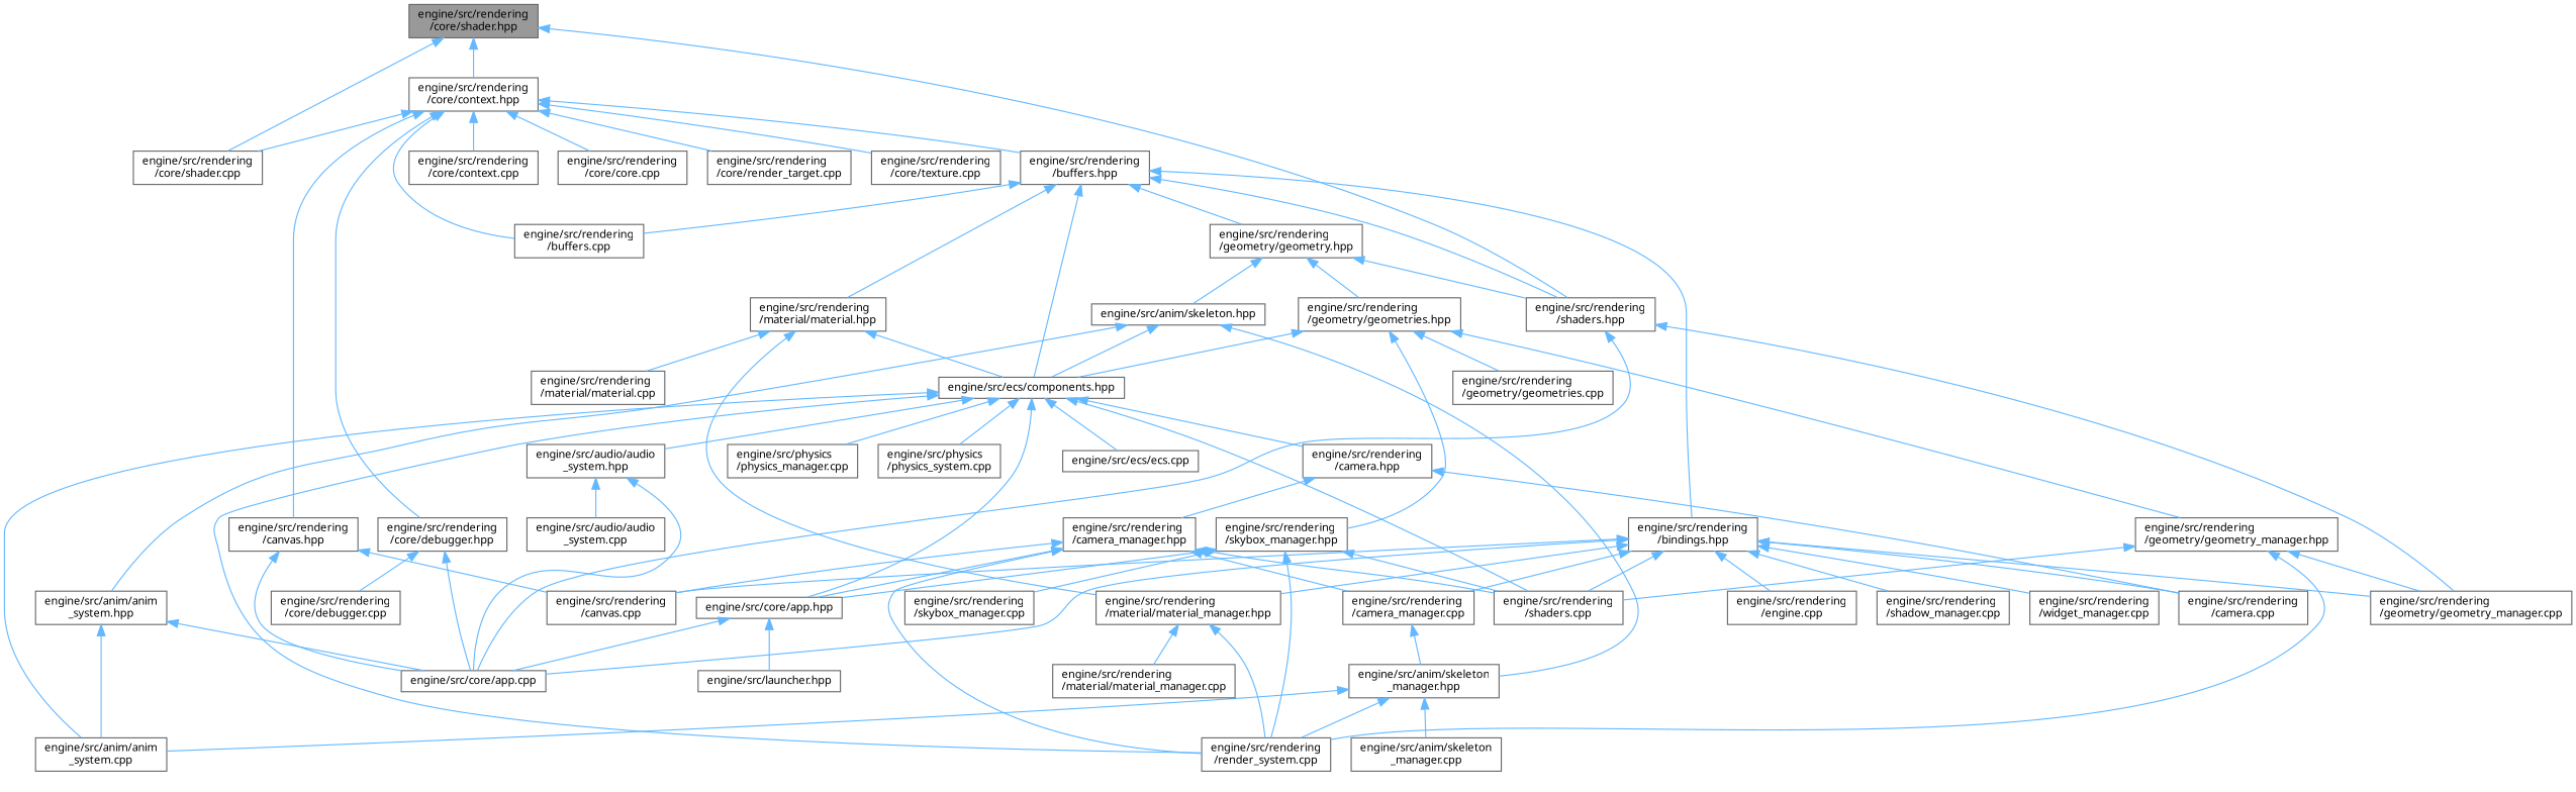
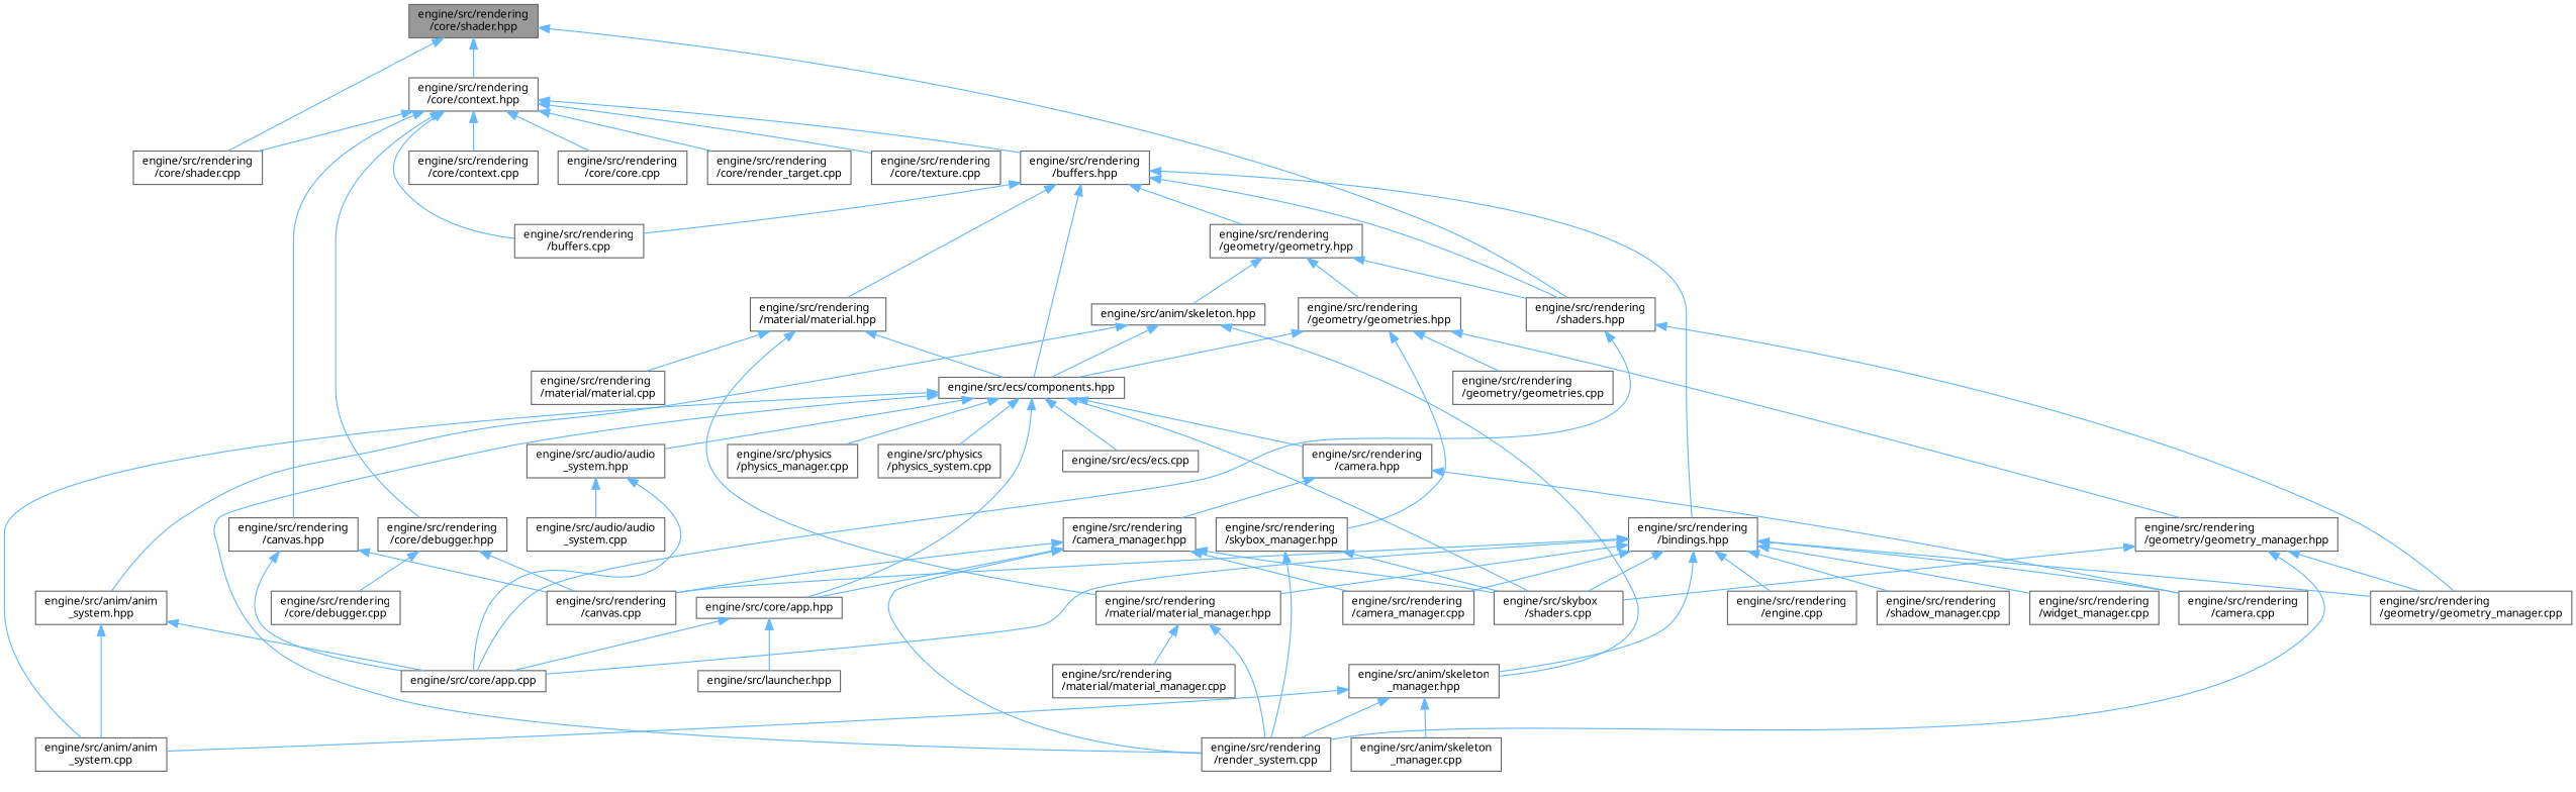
  digraph {
    fontname="Noto Sans"
    node [color=grey40 fillcolor=white fontname="Noto Sans" fontsize=10 shape=box style=filled]
    edge [color=steelblue1 dir=back fontname="Noto Sans" fontsize=10 labelfontname=Helvetica labelfontsize=10 style=solid]
    n1 [color=gray40 fillcolor=grey60 fontcolor=black height=0.2 label="engine/src/rendering\l/core/shader.hpp" width=0.4]
    n2 [height=0.2 label="engine/src/rendering\l/core/context.hpp" width=0.4]
    n3 [height=0.2 label="engine/src/rendering\l/shaders.hpp" width=0.4]
    n4 [height=0.2 label="engine/src/rendering\l/core/shader.cpp" width=0.4]
    n5 [height=0.2 label="engine/src/rendering\l/buffers.cpp" width=0.4]
    n6 [height=0.2 label="engine/src/rendering\l/buffers.hpp" width=0.4]
    n7 [height=0.2 label="engine/src/rendering\l/canvas.hpp" width=0.4]
    n8 [height=0.2 label="engine/src/rendering\l/core/context.cpp" width=0.4]
    n9 [height=0.2 label="engine/src/rendering\l/core/core.cpp" width=0.4]
    n10 [height=0.2 label="engine/src/rendering\l/core/debugger.hpp" width=0.4]
    n11 [height=0.2 label="engine/src/rendering\l/core/render_target.cpp" width=0.4]
    n12 [height=0.2 label="engine/src/rendering\l/core/texture.cpp" width=0.4]
    n13 [height=0.2 label="engine/src/core/app.cpp" width=0.4]
    n14 [height=0.2 label="engine/src/rendering\l/geometry/geometry_manager.cpp" width=0.4]
    n15 [height=0.2 label="engine/src/ecs/components.hpp" width=0.4]
    n16 [height=0.2 label="engine/src/rendering\l/bindings.hpp" width=0.4]
    n17 [height=0.2 label="engine/src/rendering\l/geometry/geometry.hpp" width=0.4]
    n18 [height=0.2 label="engine/src/rendering\l/material/material.hpp" width=0.4]
    n19 [height=0.2 label="engine/src/rendering\l/canvas.cpp" width=0.4]
    n20 [height=0.2 label="engine/src/rendering\l/core/debugger.cpp" width=0.4]
    n21 [height=0.2 label="engine/src/anim/anim\l_system.cpp" width=0.4]
    n22 [height=0.2 label="engine/src/audio/audio\l_system.hpp" width=0.4]
    n23 [height=0.2 label="engine/src/core/app.hpp" width=0.4]
    n24 [height=0.2 label="engine/src/ecs/ecs.cpp" width=0.4]
    n25 [height=0.2 label="engine/src/physics\l/physics_manager.cpp" width=0.4]
    n26 [height=0.2 label="engine/src/physics\l/physics_system.cpp" width=0.4]
    n27 [height=0.2 label="engine/src/rendering\l/camera.hpp" width=0.4]
    n28 [height=0.2 label="engine/src/rendering\l/render_system.cpp" width=0.4]
-   n29 [height=0.2 label="engine/src/rendering\l/shaders.cpp" width=0.4]
+   n29 [height=0.2 label="engine/src/skybox\l/shaders.cpp" width=0.4]
    n30 [height=0.2 label="engine/src/rendering\l/camera.cpp" width=0.4]
    n31 [height=0.2 label="engine/src/rendering\l/camera_manager.cpp" width=0.4]
    n32 [height=0.2 label="engine/src/anim/skeleton\l_manager.hpp" width=0.4]
    n33 [height=0.2 label="engine/src/rendering\l/engine.cpp" width=0.4]
    n34 [height=0.2 label="engine/src/rendering\l/material/material_manager.hpp" width=0.4]
    n35 [height=0.2 label="engine/src/rendering\l/shadow_manager.cpp" width=0.4]
    n36 [height=0.2 label="engine/src/rendering\l/widget_manager.cpp" width=0.4]
    n37 [height=0.2 label="engine/src/anim/skeleton.hpp" width=0.4]
    n38 [height=0.2 label="engine/src/rendering\l/geometry/geometries.hpp" width=0.4]
    n39 [height=0.2 label="engine/src/rendering\l/material/material.cpp" width=0.4]
    n40 [height=0.2 label="engine/src/audio/audio\l_system.cpp" width=0.4]
    n41 [height=0.2 label="engine/src/launcher.hpp" width=0.4]
    n42 [height=0.2 label="engine/src/rendering\l/camera_manager.hpp" width=0.4]
    n43 [height=0.2 label="engine/src/anim/skeleton\l_manager.cpp" width=0.4]
    n44 [height=0.2 label="engine/src/rendering\l/material/material_manager.cpp" width=0.4]
    n45 [height=0.2 label="engine/src/anim/anim\l_system.hpp" width=0.4]
    n46 [height=0.2 label="engine/src/rendering\l/geometry/geometries.cpp" width=0.4]
    n47 [height=0.2 label="engine/src/rendering\l/geometry/geometry_manager.hpp" width=0.4]
    n48 [height=0.2 label="engine/src/rendering\l/skybox_manager.hpp" width=0.4]
-   n49 [height=0.2 label="engine/src/rendering\l/skybox_manager.cpp" width=0.4]
    n1 -> n2
    n1 -> n3
    n1 -> n4
    n2 -> n4
    n2 -> n5
    n2 -> n6
    n2 -> n7
    n2 -> n8
    n2 -> n9
    n2 -> n10
    n2 -> n11
    n2 -> n12
    n3 -> n13
    n3 -> n14
    n6 -> n3
    n6 -> n5
    n6 -> n15
    n6 -> n16
    n6 -> n17
    n6 -> n18
    n7 -> n13
    n7 -> n19
-   n10 -> n13
+   n10 -> n19
    n10 -> n20
    n15 -> n21
    n15 -> n22
    n15 -> n23
    n15 -> n24
    n15 -> n25
    n15 -> n26
    n15 -> n27
    n15 -> n28
    n15 -> n29
    n16 -> n13
    n16 -> n14
    n16 -> n19
    n16 -> n29
    n16 -> n30
    n16 -> n31
-   n31 -> n32
+   n16 -> n32
    n16 -> n33
    n16 -> n34
    n16 -> n35
    n16 -> n36
    n17 -> n3
    n17 -> n37
    n17 -> n38
    n18 -> n15
    n18 -> n34
    n18 -> n39
    n22 -> n13
    n22 -> n40
    n23 -> n13
    n23 -> n41
    n27 -> n30
    n27 -> n42
    n32 -> n21
    n32 -> n28
    n32 -> n43
    n34 -> n28
    n34 -> n44
    n37 -> n15
    n37 -> n32
    n37 -> n45
    n38 -> n15
    n38 -> n46
    n38 -> n47
    n38 -> n48
    n42 -> n19
    n42 -> n23
    n42 -> n28
    n42 -> n29
    n42 -> n31
    n45 -> n13
    n45 -> n21
    n47 -> n14
    n47 -> n28
    n47 -> n29
-   n48 -> n23
    n48 -> n28
    n48 -> n29
-   n48 -> n49
  }
